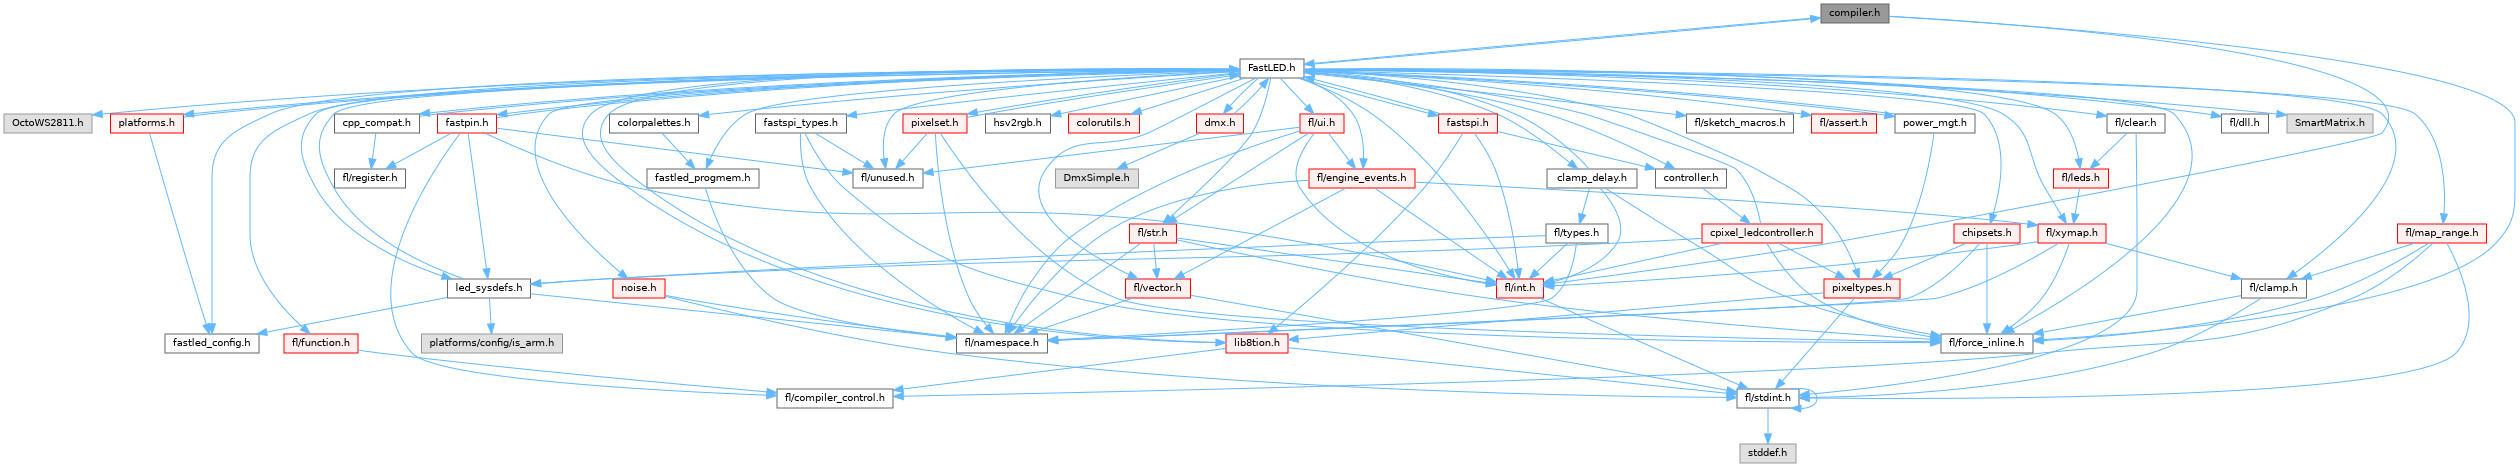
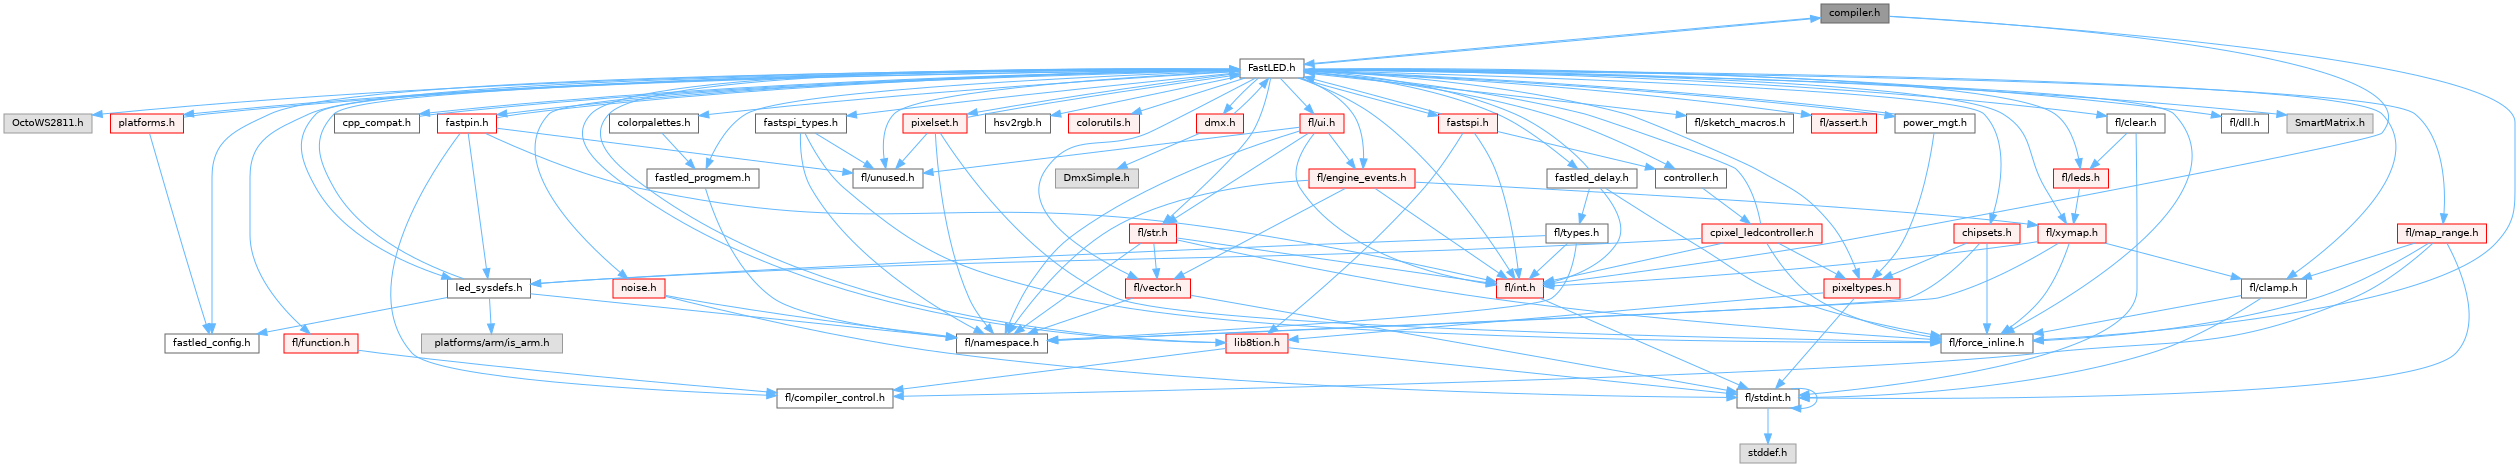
  digraph {
    node [color=grey40 fillcolor=white fontname=Helvetica fontsize=10 shape=box style=filled]
    edge [color=steelblue1 fontname=Helvetica fontsize=10 labelfontname=Helvetica labelfontsize=10 style=solid]
    n1 [color=gray40 fillcolor=grey60 fontcolor=black height=0.2 label="compiler.h" width=0.4]
    n2 [height=0.2 label="FastLED.h" width=0.4]
    n3 [height=0.2 label="fl/force_inline.h" width=0.4]
    n4 [color=red fillcolor="#FFF0F0" height=0.2 label="fl/int.h" width=0.4]
    n5 [height=0.2 label="fl/dll.h" width=0.4]
    n6 [color=grey60 fillcolor="#E0E0E0" height=0.2 label="SmartMatrix.h" width=0.4]
    n7 [color=grey60 fillcolor="#E0E0E0" height=0.2 label="OctoWS2811.h" width=0.4]
    n8 [height=0.2 label="cpp_compat.h" width=0.4]
    n9 [height=0.2 label="fastled_config.h" width=0.4]
    n10 [height=0.2 label="led_sysdefs.h" width=0.4]
-   n11 [height=0.2 label="clamp_delay.h" width=0.4]
+   n11 [height=0.2 label="fastled_delay.h" width=0.4]
    n12 [height=0.2 label="controller.h" width=0.4]
    n13 [color=red fillcolor="#FFF0F0" height=0.2 label="pixeltypes.h" width=0.4]
    n14 [color=red fillcolor="#FFF0F0" height=0.2 label="lib8tion.h" width=0.4]
    n15 [color=red height=0.2 label="fastpin.h" width=0.4]
    n16 [height=0.2 label="fl/unused.h" width=0.4]
    n17 [height=0.2 label="fastspi_types.h" width=0.4]
    n18 [color=red fillcolor="#FFF0F0" height=0.2 label="dmx.h" width=0.4]
    n19 [color=red fillcolor="#FFF0F0" height=0.2 label="platforms.h" width=0.4]
    n20 [height=0.2 label="fastled_progmem.h" width=0.4]
    n21 [height=0.2 label="hsv2rgb.h" width=0.4]
    n22 [color=red fillcolor="#FFF0F0" height=0.2 label="colorutils.h" width=0.4]
    n23 [color=red fillcolor="#FFF0F0" height=0.2 label="pixelset.h" width=0.4]
    n24 [height=0.2 label="colorpalettes.h" width=0.4]
    n25 [color=red fillcolor="#FFF0F0" height=0.2 label="noise.h" width=0.4]
    n26 [height=0.2 label="power_mgt.h" width=0.4]
    n27 [color=red fillcolor="#FFF0F0" height=0.2 label="fastspi.h" width=0.4]
    n28 [color=red fillcolor="#FFF0F0" height=0.2 label="chipsets.h" width=0.4]
    n29 [color=red fillcolor="#FFF0F0" height=0.2 label="fl/engine_events.h" width=0.4]
    n30 [color=red fillcolor="#FFF0F0" height=0.2 label="fl/vector.h" width=0.4]
    n31 [color=red fillcolor="#FFF0F0" height=0.2 label="fl/xymap.h" width=0.4]
    n32 [height=0.2 label="fl/clamp.h" width=0.4]
    n33 [color=red fillcolor="#FFF0F0" height=0.2 label="fl/leds.h" width=0.4]
    n34 [color=red fillcolor="#FFF0F0" height=0.2 label="fl/str.h" width=0.4]
    n35 [color=red fillcolor="#FFF0F0" height=0.2 label="fl/map_range.h" width=0.4]
    n36 [height=0.2 label="fl/sketch_macros.h" width=0.4]
    n37 [color=red fillcolor="#FFF0F0" height=0.2 label="fl/assert.h" width=0.4]
    n38 [color=red fillcolor="#FFF0F0" height=0.2 label="fl/function.h" width=0.4]
    n39 [height=0.2 label="fl/clear.h" width=0.4]
    n40 [color=red fillcolor="#FFF0F0" height=0.2 label="fl/ui.h" width=0.4]
    n41 [height=0.2 label="fl/stdint.h" width=0.4]
    n42 [color=grey60 fillcolor="#E0E0E0" height=0.2 label="stddef.h" width=0.4]
-   n43 [height=0.2 label="fl/register.h" width=0.4]
-   n44 [color=grey60 fillcolor="#E0E0E0" height=0.2 label="platforms/config/is_arm.h" width=0.4]
+   n44 [color=grey60 fillcolor="#E0E0E0" height=0.2 label="platforms/arm/is_arm.h" width=0.4]
    n45 [height=0.2 label="fl/namespace.h" width=0.4]
    n46 [height=0.2 label="fl/types.h" width=0.4]
    n47 [color=red fillcolor="#FFF0F0" height=0.2 label="cpixel_ledcontroller.h" width=0.4]
    n48 [height=0.2 label="fl/compiler_control.h" width=0.4]
    n49 [color=grey60 fillcolor="#E0E0E0" height=0.2 label="DmxSimple.h" width=0.4]
    n1 -> n2
    n1 -> n3
    n1 -> n4
    n2 -> n1
    n2 -> n3
    n2 -> n4
    n2 -> n5
    n2 -> n6
    n2 -> n7
    n2 -> n8
    n2 -> n9
    n2 -> n10
    n2 -> n11
    n2 -> n12
    n2 -> n13
    n2 -> n14
    n2 -> n15
    n2 -> n16
    n2 -> n17
    n2 -> n18
    n2 -> n19
    n2 -> n20
    n2 -> n21
    n2 -> n22
    n2 -> n23
    n2 -> n24
    n2 -> n25
    n2 -> n26
    n2 -> n27
    n2 -> n28
    n2 -> n29
    n2 -> n30
    n2 -> n31
    n2 -> n32
    n2 -> n33
    n2 -> n34
    n2 -> n35
    n2 -> n36
    n2 -> n37
    n2 -> n38
    n2 -> n39
    n2 -> n40
    n4 -> n41
    n8 -> n2
-   n8 -> n43
    n10 -> n2
    n10 -> n9
    n10 -> n44
    n10 -> n45
    n11 -> n2
    n11 -> n3
    n11 -> n4
    n11 -> n46
    n12 -> n47
    n13 -> n14
    n13 -> n41
    n14 -> n2
    n14 -> n41
    n14 -> n48
    n15 -> n2
    n15 -> n4
    n15 -> n10
    n15 -> n16
-   n15 -> n43
    n15 -> n48
    n17 -> n3
    n17 -> n16
    n17 -> n45
    n18 -> n2
    n18 -> n49
    n19 -> n2
    n19 -> n9
    n20 -> n45
    n23 -> n2
    n23 -> n3
    n23 -> n16
    n23 -> n45
    n24 -> n20
    n25 -> n41
    n25 -> n45
    n26 -> n2
    n26 -> n13
    n27 -> n2
    n27 -> n4
    n27 -> n12
    n27 -> n14
    n28 -> n3
    n28 -> n13
    n28 -> n45
    n29 -> n4
    n29 -> n30
    n29 -> n31
    n29 -> n45
    n30 -> n41
    n30 -> n45
    n31 -> n3
    n31 -> n4
    n31 -> n32
    n31 -> n45
    n32 -> n3
    n32 -> n41
    n33 -> n31
    n34 -> n3
    n34 -> n4
    n34 -> n30
    n34 -> n45
    n35 -> n3
    n35 -> n32
    n35 -> n41
    n35 -> n48
    n38 -> n48
    n39 -> n33
    n39 -> n41
    n40 -> n4
    n40 -> n16
    n40 -> n29
    n40 -> n34
    n40 -> n45
    n41 -> n41
    n41 -> n42
    n46 -> n4
    n46 -> n10
    n46 -> n45
    n47 -> n2
    n47 -> n3
    n47 -> n4
    n47 -> n10
    n47 -> n13
  }
